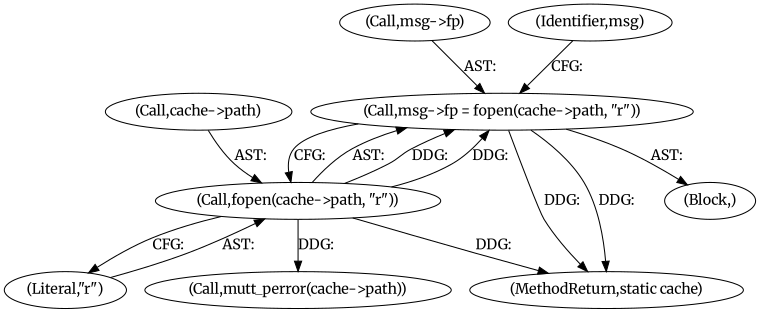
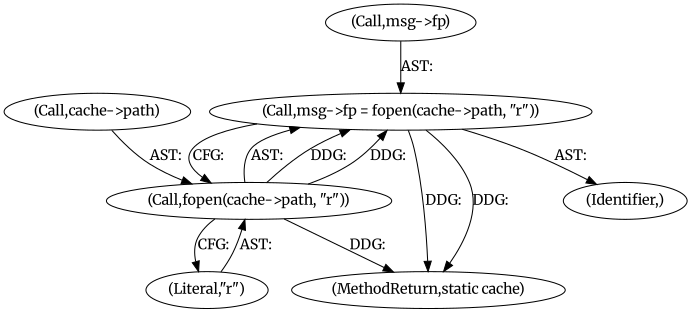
  digraph {
    fontname=Merriweather
    node [fontname=Merriweather]
    edge [fontname=Merriweather]
    n1 [label="(Call,msg->fp = fopen(cache->path, \"r\"))"]
    n2 [label="(Call,fopen(cache->path, \"r\"))"]
    n3 [label="(MethodReturn,static cache)"]
-   n4 [label="(Block,)"]
+   n4 [label="(Identifier,)"]
    n5 [label="(Literal,\"r\")"]
-   n6 [label="(Call,mutt_perror(cache->path))"]
    n7 [label="(Call,cache->path)"]
    n8 [label="(Call,msg->fp)"]
-   n9 [label="(Identifier,msg)"]
    n1 -> n2 [label="CFG: "]
    n1 -> n3 [label="DDG: "]
    n1 -> n3 [label="DDG: "]
    n1 -> n4 [label="AST: "]
    n2 -> n1 [label="AST: "]
    n2 -> n1 [label="DDG: "]
    n2 -> n1 [label="DDG: "]
    n2 -> n3 [label="DDG: "]
    n2 -> n5 [label="CFG: "]
-   n2 -> n6 [label="DDG: "]
    n5 -> n2 [label="AST: "]
    n7 -> n2 [label="AST: "]
    n8 -> n1 [label="AST: "]
-   n9 -> n1 [label="CFG: "]
  }
